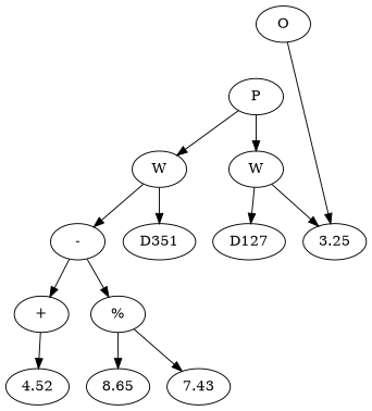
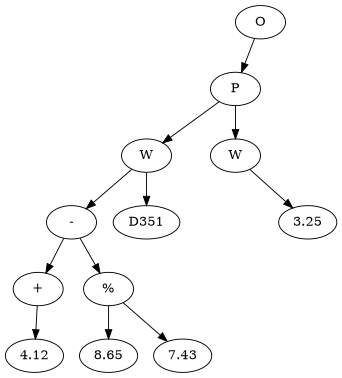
  digraph {
    n1 [label=O]
    n2 [label=P]
    n3 [label=W]
    n4 [label=W]
    n5 [label="-"]
    n6 [label=D351]
    n7 [label=3.25]
-   n8 [label=D127]
    n9 [label="+"]
    n10 [label="%"]
-   n11 [label=4.52]
+   n11 [label=4.12]
    n12 [label=8.65]
    n13 [label=7.43]
-   n1 -> n7
+   n1 -> n2
    n2 -> n3
    n2 -> n4
    n3 -> n5
    n3 -> n6
    n4 -> n7
-   n4 -> n8
    n5 -> n9
    n5 -> n10
    n9 -> n11
    n10 -> n12
    n10 -> n13
  }
